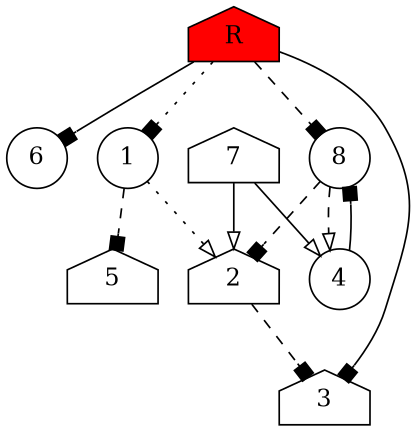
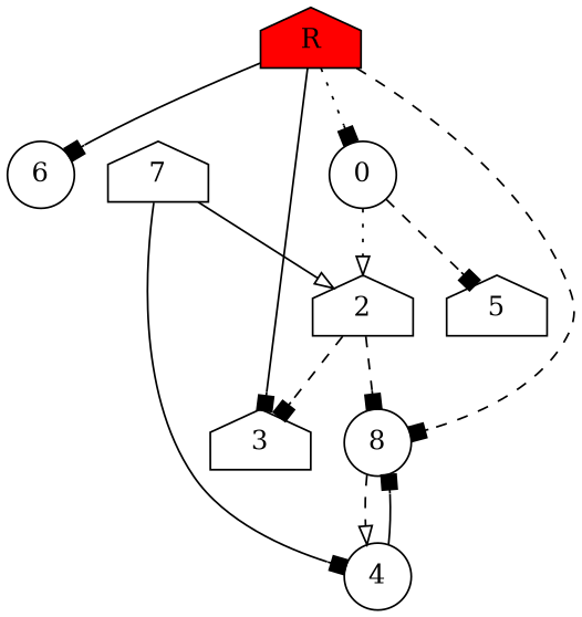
  digraph {
    node [shape=house]
    edge [arrowhead=box style=dashed]
-   1 [shape=circle]
+   1 [shape=circle label=0]
    2
    5
    3
    8 [shape=circle]
    4 [shape=circle]
    7
    R [fillcolor="#ff0000" style=filled]
    6 [shape=circle]
    1 -> 2 [arrowhead=onormal style=dotted]
    1 -> 5
    2 -> 3
-   8 -> 2
+   2 -> 8
    8 -> 4 [arrowhead=onormal]
    4 -> 8 [style=solid]
    7 -> 2 [arrowhead=onormal style=solid]
-   7 -> 4 [arrowhead=onormal style=solid]
+   7 -> 4 [style=solid]
    R -> 1 [style=dotted]
    R -> 3 [style=solid]
    R -> 8
    R -> 6 [style=solid]
  }
